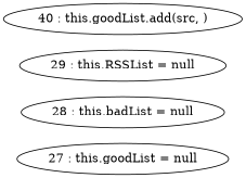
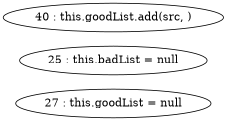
  digraph {
    rankdir=LR
    "27 : this.goodList = null"
-   "28 : this.badList = null"
-   "29 : this.RSSList = null"
+   "28 : this.badList = null" [label="25 : this.badList = null"]
    "40 : this.goodList.add(src, )"
  }
